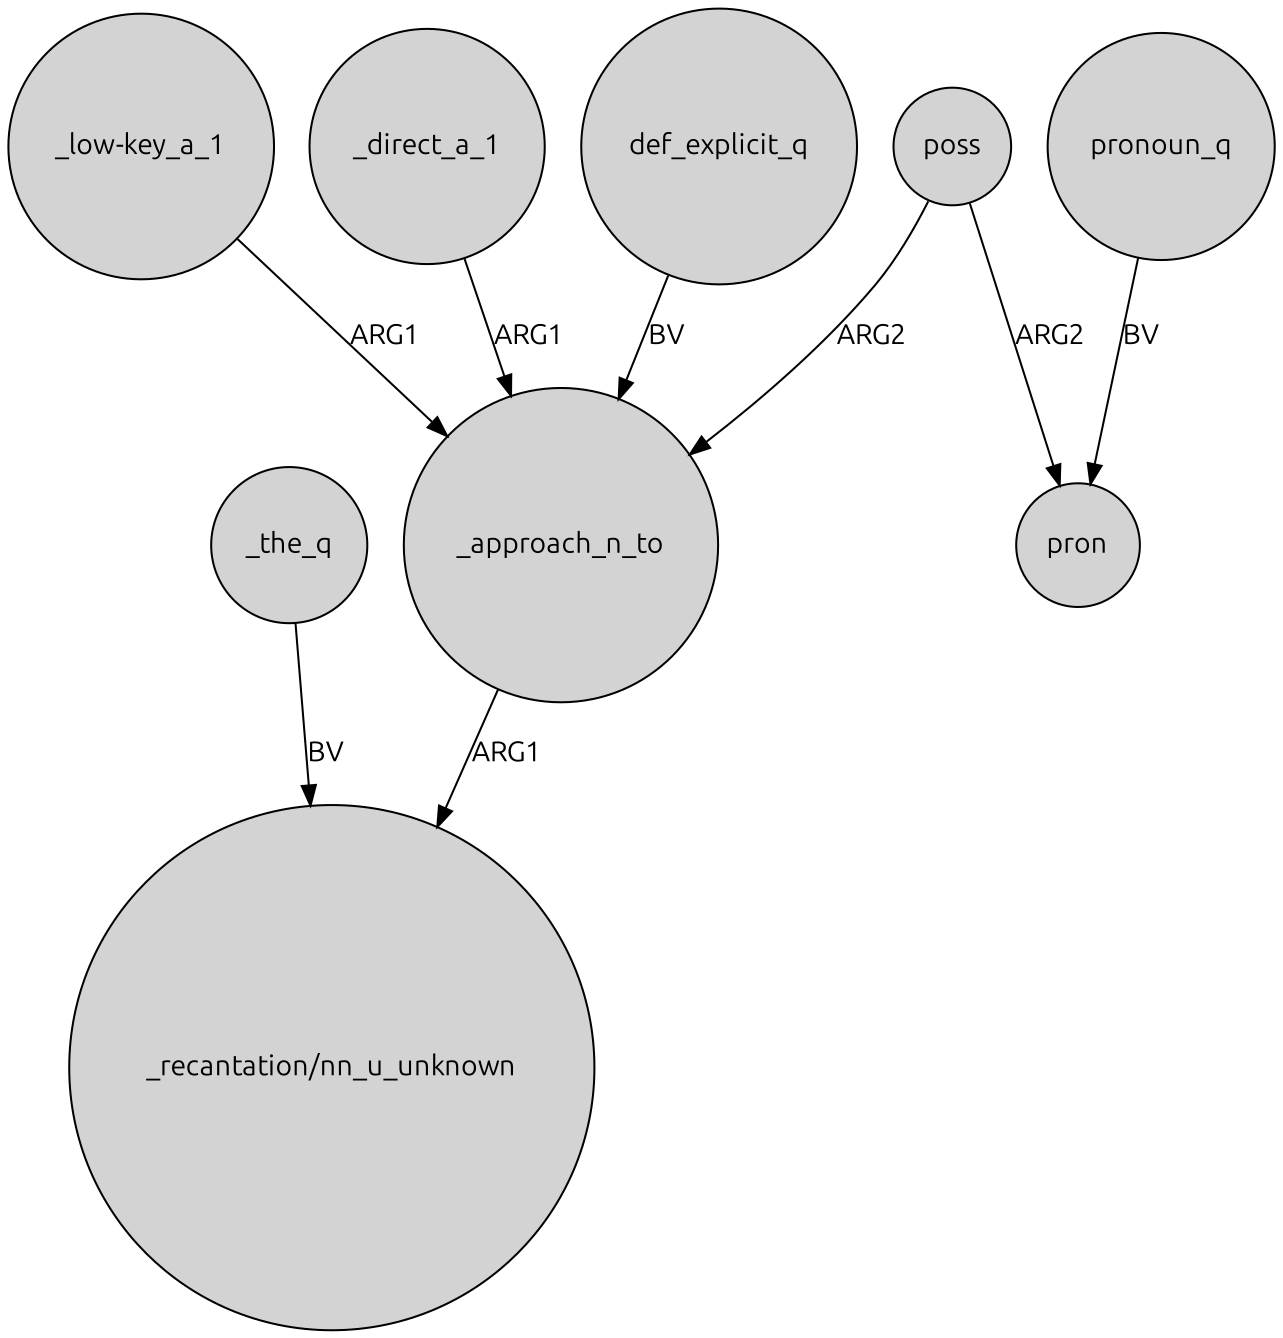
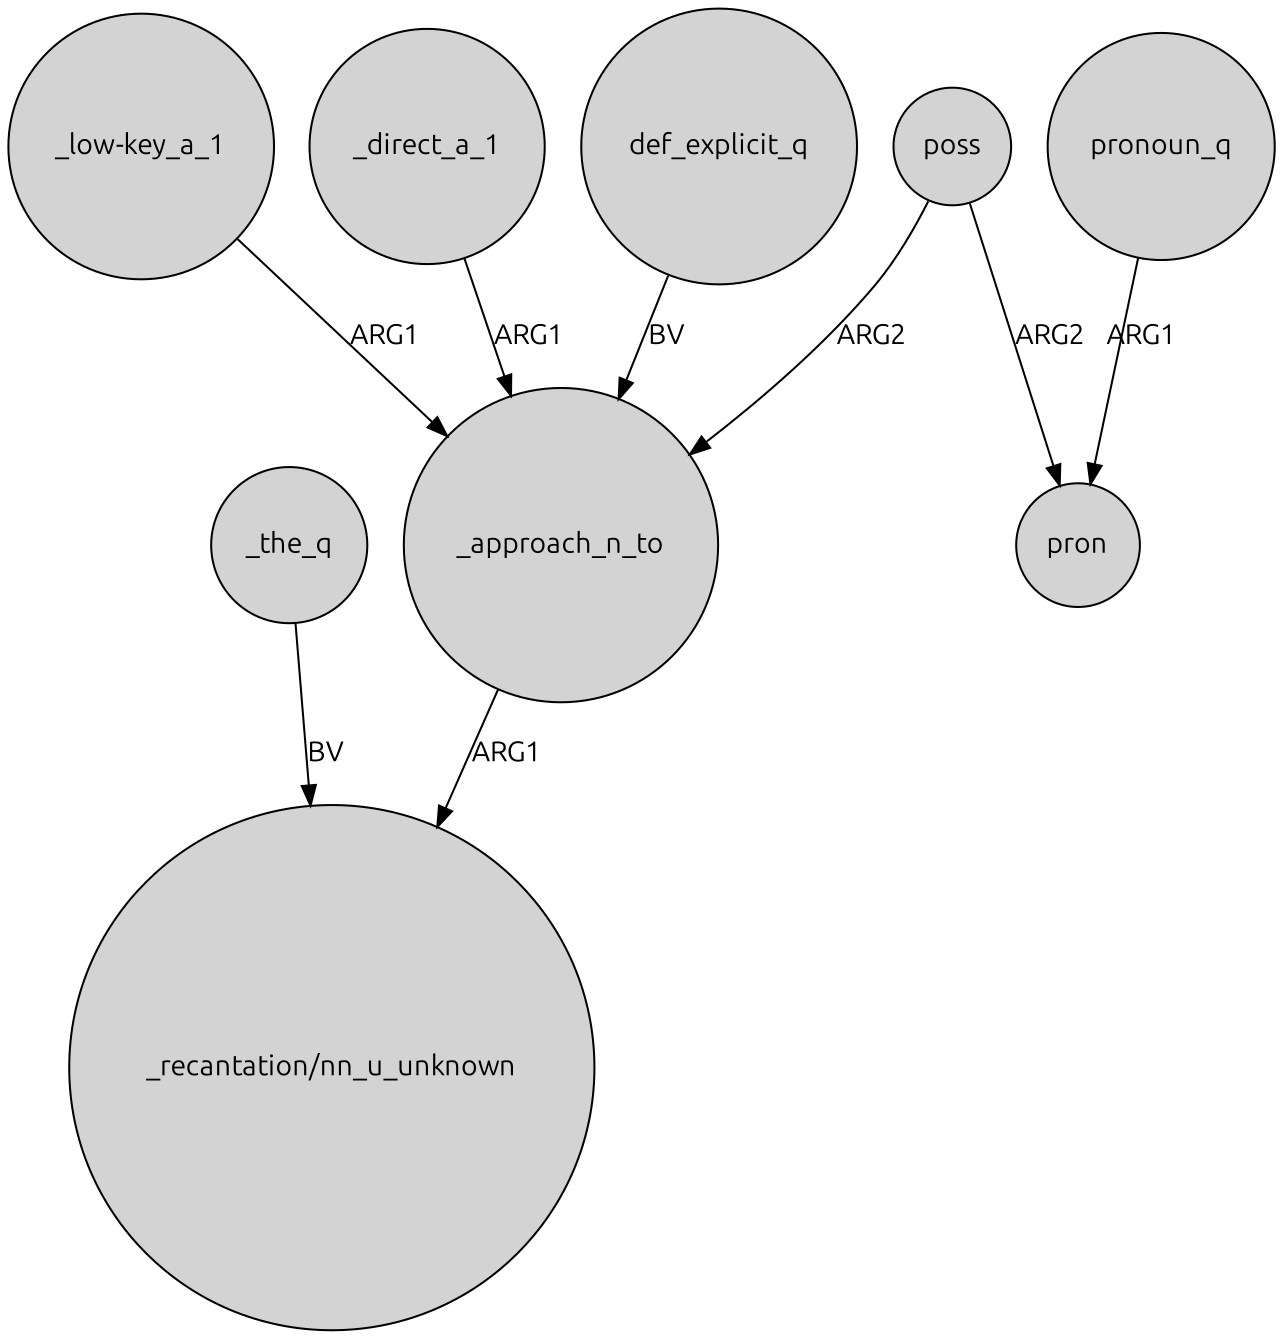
  digraph {
    fontname=Ubuntu
    node [fontname=Ubuntu shape=circle style=filled]
    edge [fontname=Ubuntu]
    _the_q
    "_recantation/nn_u_unknown"
    "_low-key_a_1"
    _approach_n_to
    def_explicit_q
    poss
    pron
    _direct_a_1
    pronoun_q
    _the_q -> "_recantation/nn_u_unknown" [label=BV]
    "_low-key_a_1" -> _approach_n_to [label=ARG1]
    _approach_n_to -> "_recantation/nn_u_unknown" [label=ARG1]
    def_explicit_q -> _approach_n_to [label=BV]
    poss -> _approach_n_to [label=ARG2]
    poss -> pron [label=ARG2]
    _direct_a_1 -> _approach_n_to [label=ARG1]
-   pronoun_q -> pron [label=BV]
+   pronoun_q -> pron [label=ARG1]
  }
